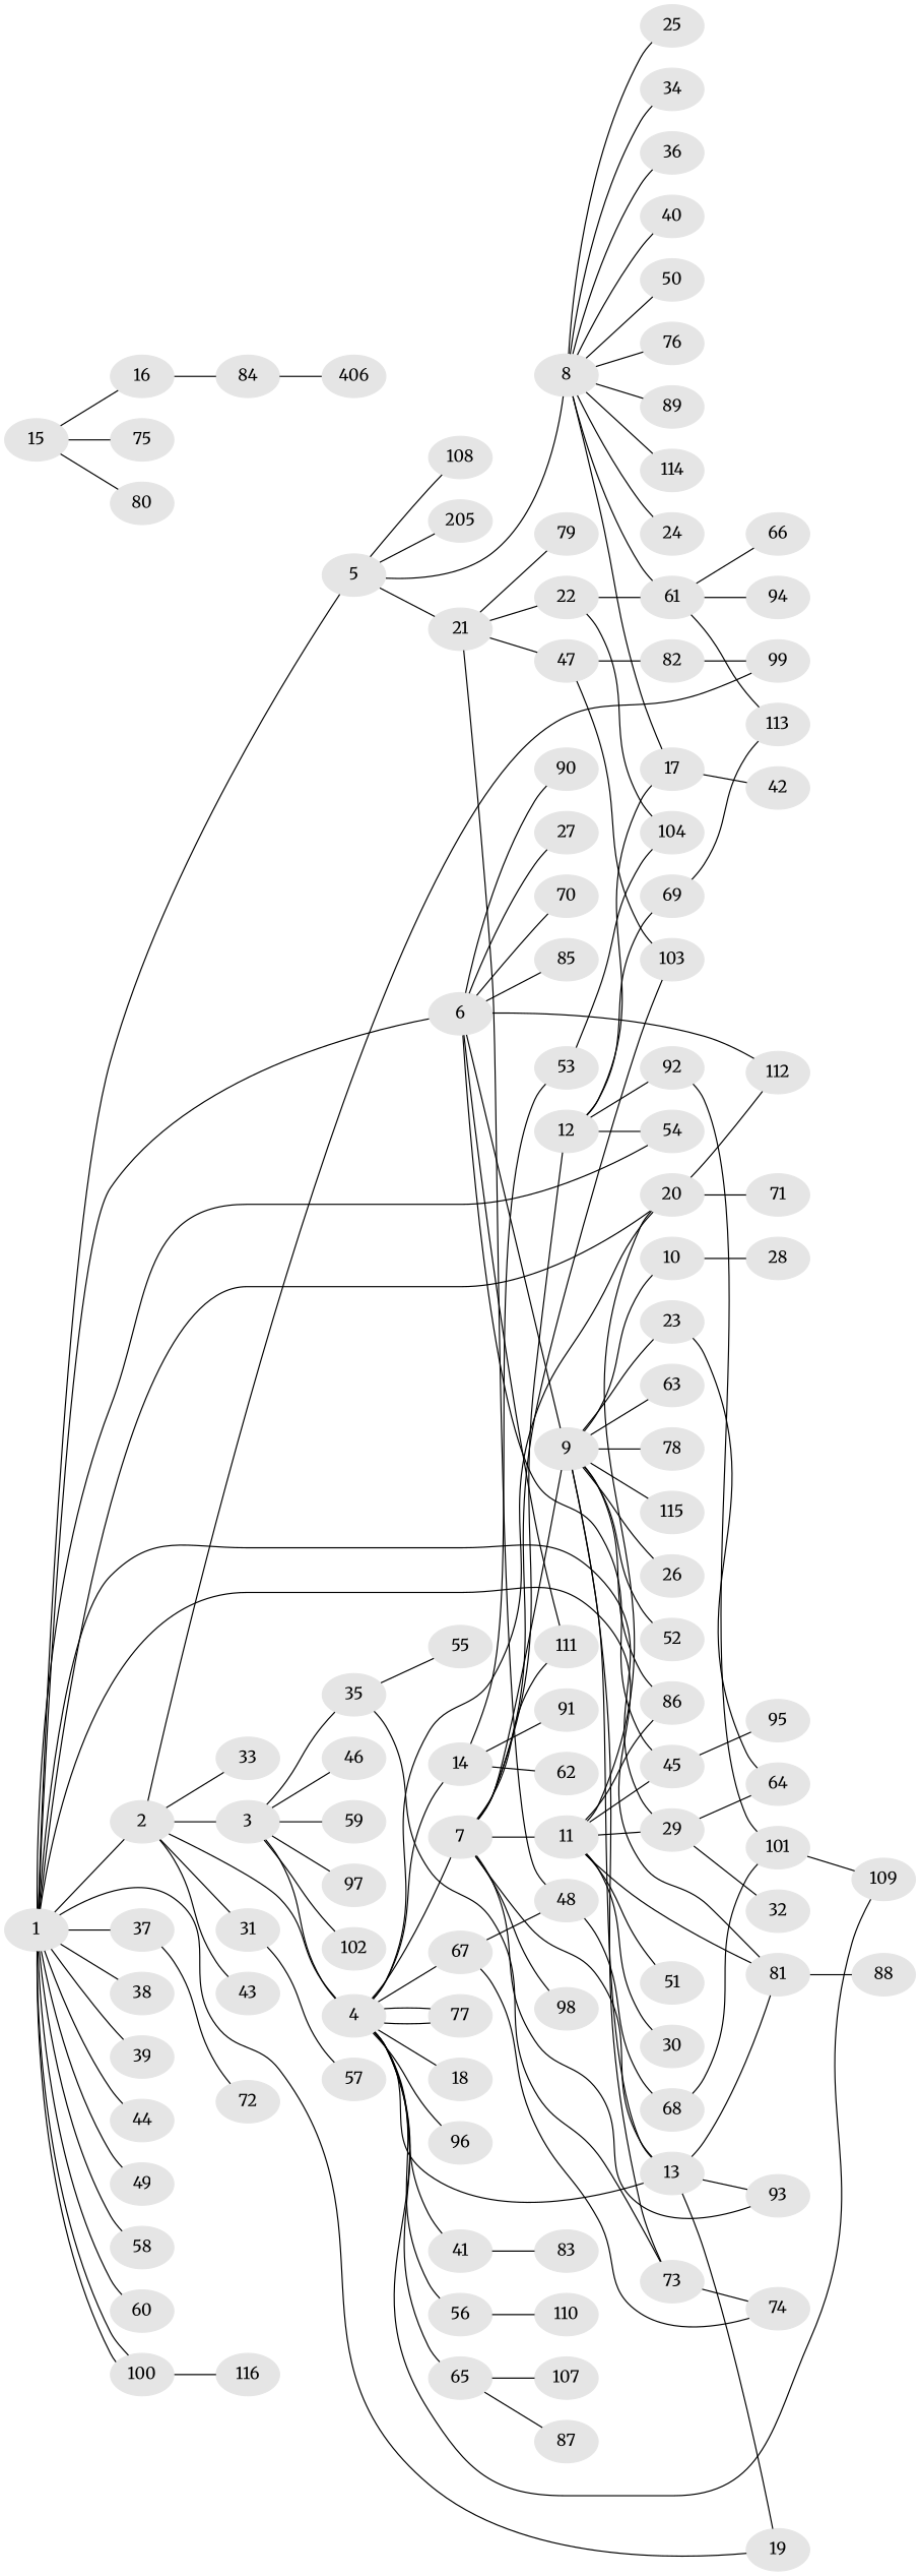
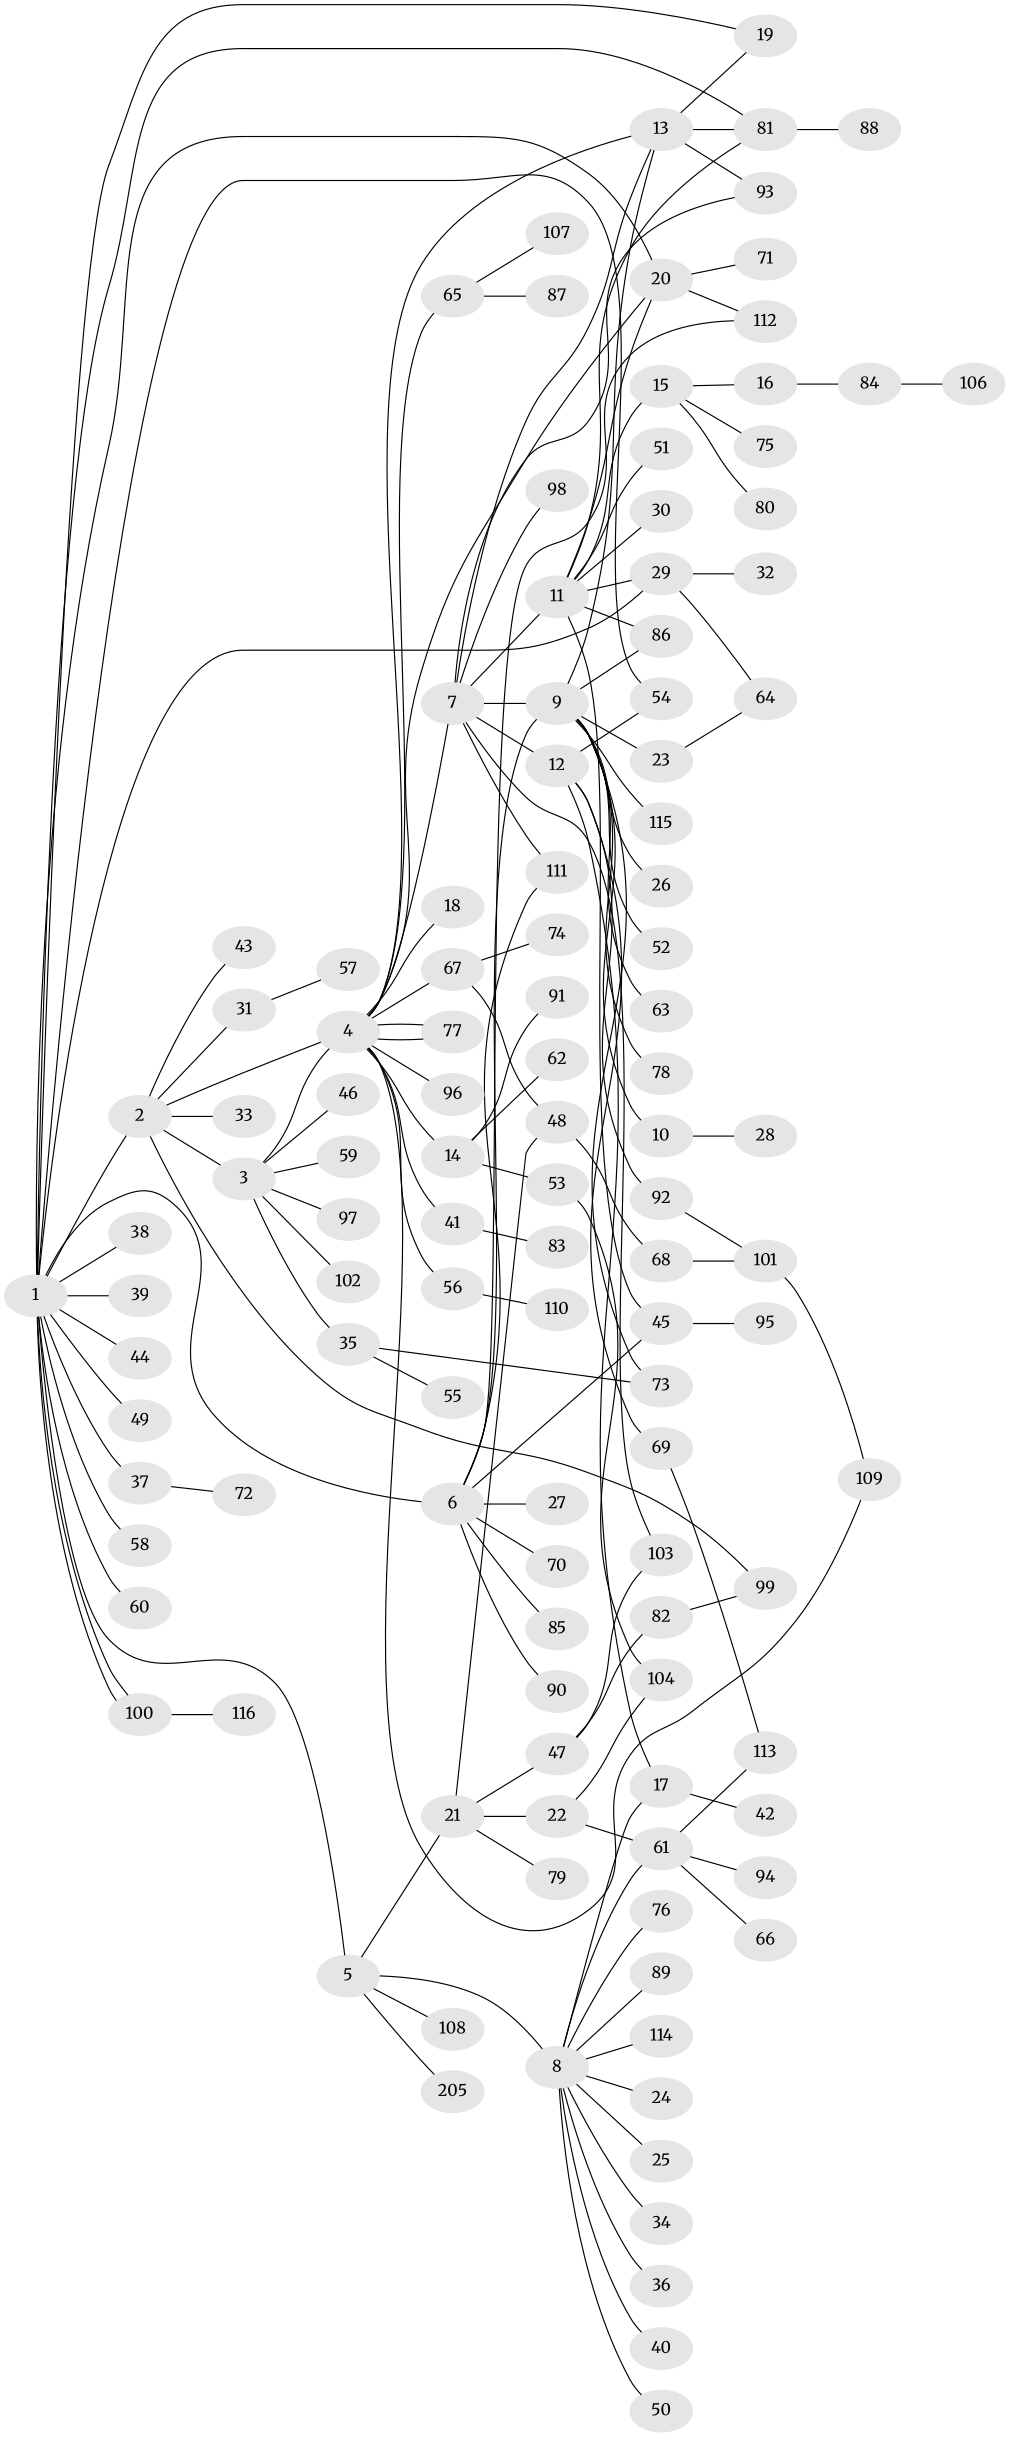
  graph {
    fontname=Merriweather
    rankdir=LR
    node [color=gray90 fontname=Merriweather style=filled]
    edge [fontname=Merriweather]
    1
    2
    5
    6
    19
    20
    29
    37
    38
    39
    44
    49
    54
    58
    60
    81
    100
    3
    4
    31
    33
    43
    99
    8
    21
    n26 [label=205]
    108
    9
    27
    45
    70
    85
    90
    111
    112
    71
    64
    32
    72
    88
    116
    35
    46
    59
    97
    102
    7
    13
    14
    18
    41
    56
    65
    67
    77
    96
    109
    57
    73
    55
    11
    12
    93
    98
    103
    53
    62
    91
    83
    48
    68
    110
    87
    107
    74
    17
    24
    25
    34
    36
    40
    50
    61
    76
    89
    114
    22
    47
    79
    10
    23
    26
    52
    63
    78
    86
    115
    95
    15
    30
    51
    69
    92
    42
    66
    94
    113
    28
    16
    75
    80
    101
    104
    84
-   106 [label=406]
+   106
    82
    1 -- 2
    1 -- 5
    1 -- 6
    1 -- 19
    1 -- 20
    1 -- 29
    1 -- 37
    1 -- 38
    1 -- 39
    1 -- 44
    1 -- 49
    1 -- 54
    1 -- 58
    1 -- 60
    1 -- 81
    1 -- 100
    1 -- 100
    2 -- 3
    2 -- 4
    2 -- 31
    2 -- 33
    2 -- 43
    2 -- 99
    5 -- 8
    5 -- 21
    5 -- n26
    5 -- 108
    6 -- 9
    6 -- 27
    6 -- 45
    6 -- 70
    6 -- 85
    6 -- 90
    6 -- 111
    6 -- 112
    20 -- 112
    20 -- 71
    29 -- 64
    29 -- 32
    37 -- 72
    81 -- 88
    100 -- 116
    3 -- 4
    3 -- 35
    3 -- 46
    3 -- 59
    3 -- 97
    3 -- 102
    4 -- 20
    4 -- 7
    4 -- 13
    4 -- 14
    4 -- 18
    4 -- 41
    4 -- 56
    4 -- 65
    4 -- 67
    4 -- 77
    4 -- 77
    4 -- 96
    4 -- 109
    31 -- 57
    8 -- 17
    8 -- 24
    8 -- 25
    8 -- 34
    8 -- 36
    8 -- 40
    8 -- 50
    8 -- 61
    8 -- 76
    8 -- 89
    8 -- 114
    21 -- 48
    21 -- 22
    21 -- 47
    21 -- 79
    9 -- 13
    9 -- 73
    9 -- 10
    9 -- 23
    9 -- 26
    9 -- 52
    9 -- 63
    9 -- 78
    9 -- 86
    9 -- 115
    45 -- 95
    35 -- 73
    35 -- 55
    7 -- 9
    7 -- 111
    7 -- 13
    7 -- 11
    7 -- 12
    7 -- 93
    7 -- 98
    7 -- 103
    13 -- 19
    13 -- 81
    13 -- 93
    14 -- 53
    14 -- 62
    14 -- 91
    41 -- 83
    56 -- 110
    65 -- 87
    65 -- 107
    67 -- 48
    67 -- 74
-   73 -- 74
    11 -- 20
    11 -- 29
    11 -- 81
    11 -- 45
    11 -- 86
+   11 -- 15
    11 -- 30
    11 -- 51
    12 -- 54
    12 -- 17
    12 -- 69
    12 -- 92
    53 -- 104
    48 -- 68
    68 -- 101
    17 -- 42
    61 -- 66
    61 -- 94
    61 -- 113
    22 -- 61
    22 -- 104
    47 -- 103
    47 -- 82
    10 -- 28
    23 -- 64
    15 -- 16
    15 -- 75
    15 -- 80
    69 -- 113
    92 -- 101
    16 -- 84
    101 -- 109
    84 -- 106
    82 -- 99
  }
